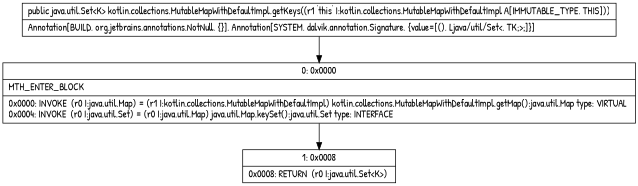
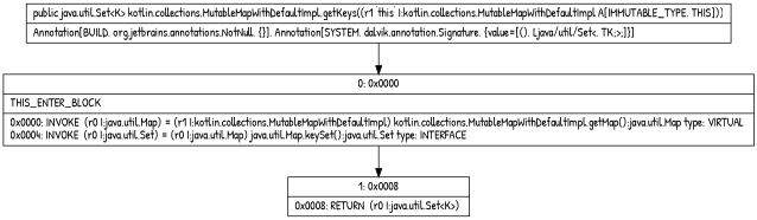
  digraph {
    fontname="Patrick Hand"
    node [shape=record fontname="Patrick Hand"]
    edge [fontname="Patrick Hand"]
-   n1 [label="{0\:\ 0x0000|MTH_ENTER_BLOCK\l|0x0000: INVOKE  (r0 I:java.util.Map) = (r1 I:kotlin.collections.MutableMapWithDefaultImpl) kotlin.collections.MutableMapWithDefaultImpl.getMap():java.util.Map type: VIRTUAL \l0x0004: INVOKE  (r0 I:java.util.Set) = (r0 I:java.util.Map) java.util.Map.keySet():java.util.Set type: INTERFACE \l}"]
+   n1 [label="{0\:\ 0x0000|THIS_ENTER_BLOCK\l|0x0000: INVOKE  (r0 I:java.util.Map) = (r1 I:kotlin.collections.MutableMapWithDefaultImpl) kotlin.collections.MutableMapWithDefaultImpl.getMap():java.util.Map type: VIRTUAL \l0x0004: INVOKE  (r0 I:java.util.Set) = (r0 I:java.util.Map) java.util.Map.keySet():java.util.Set type: INTERFACE \l}"]
    n2 [label="{1\:\ 0x0008|0x0008: RETURN  (r0 I:java.util.Set\<K\>) \l}"]
    n3 [label="{public java.util.Set\<K\> kotlin.collections.MutableMapWithDefaultImpl.getKeys((r1 'this' I:kotlin.collections.MutableMapWithDefaultImpl A[IMMUTABLE_TYPE, THIS]))  | Annotation[BUILD, org.jetbrains.annotations.NotNull, \{\}], Annotation[SYSTEM, dalvik.annotation.Signature, \{value=[(), Ljava\/util\/Set\<, TK;\>;]\}]\l}"]
    n1 -> n2
    n3 -> n1
  }
